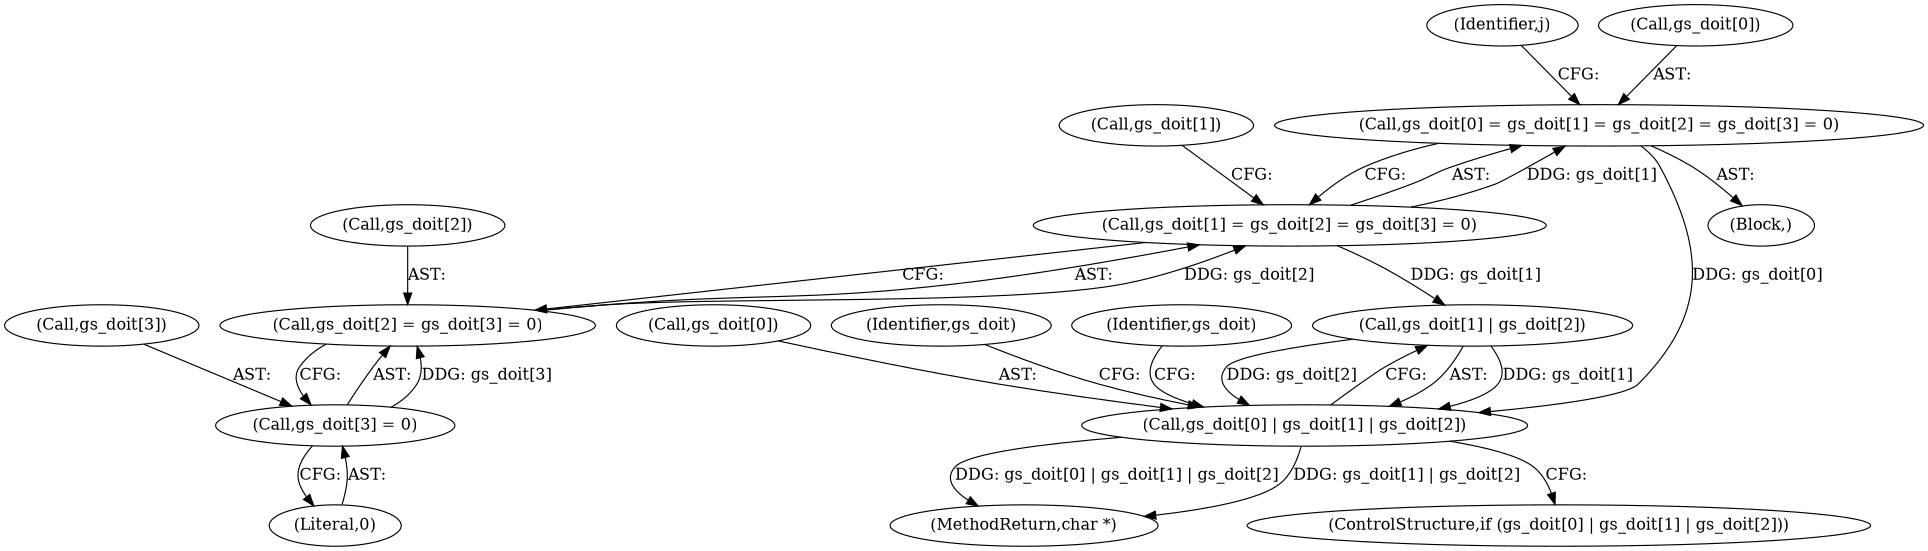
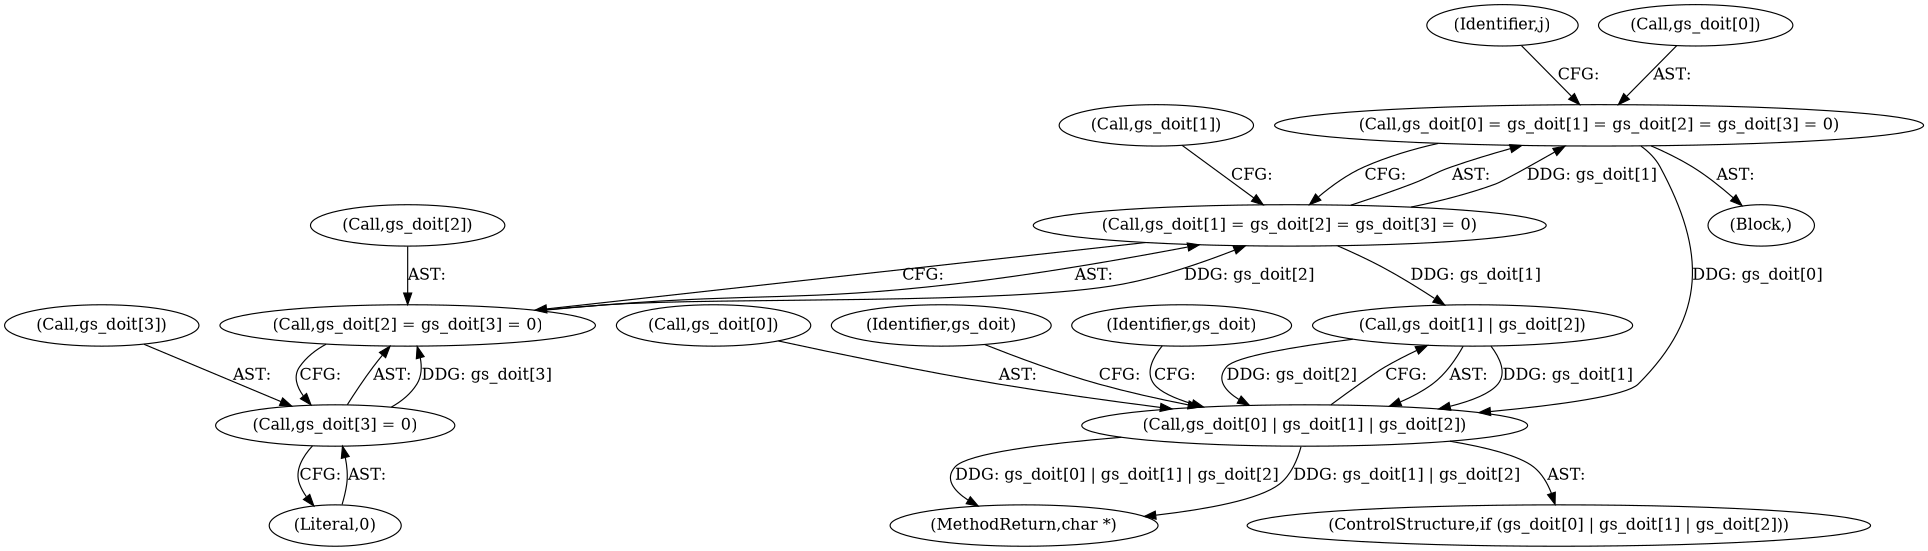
  digraph {
    n1 [label="(Call,gs_doit[0] = gs_doit[1] = gs_doit[2] = gs_doit[3] = 0)"]
    n2 [label="(Call,gs_doit[1] = gs_doit[2] = gs_doit[3] = 0)"]
    n3 [label="(Call,gs_doit[0] | gs_doit[1] | gs_doit[2])"]
    n4 [label="(Block,)"]
    n5 [label="(Call,gs_doit[2] = gs_doit[3] = 0)"]
    n6 [label="(Call,gs_doit[1] | gs_doit[2])"]
    n7 [label="(MethodReturn,char *)"]
    n8 [label="(ControlStructure,if (gs_doit[0] | gs_doit[1] | gs_doit[2]))"]
    n9 [label="(Call,gs_doit[3] = 0)"]
    n10 [label="(Literal,0)"]
    n11 [label="(Call,gs_doit[1])"]
    n12 [label="(Call,gs_doit[0])"]
    n13 [label="(Identifier,j)"]
    n14 [label="(Call,gs_doit[0])"]
    n15 [label="(Identifier,gs_doit)"]
    n16 [label="(Identifier,gs_doit)"]
    n17 [label="(Call,gs_doit[2])"]
    n18 [label="(Call,gs_doit[3])"]
    n1 -> n2 [label="CFG: "]
    n1 -> n3 [label="DDG: gs_doit[0]"]
    n1 -> n4 [label="AST: "]
    n2 -> n1 [label="AST: "]
    n2 -> n1 [label="DDG: gs_doit[1]"]
    n2 -> n5 [label="CFG: "]
    n2 -> n6 [label="DDG: gs_doit[1]"]
    n3 -> n6 [label="CFG: "]
    n3 -> n7 [label="DDG: gs_doit[0] | gs_doit[1] | gs_doit[2]"]
    n3 -> n7 [label="DDG: gs_doit[1] | gs_doit[2]"]
-   n3 -> n8 [label="CFG: "]
+   n3 -> n8 [label="AST: "]
    n5 -> n2 [label="AST: "]
    n5 -> n2 [label="DDG: gs_doit[2]"]
    n5 -> n9 [label="CFG: "]
    n6 -> n3 [label="AST: "]
    n6 -> n3 [label="DDG: gs_doit[1]"]
    n6 -> n3 [label="DDG: gs_doit[2]"]
    n9 -> n5 [label="AST: "]
    n9 -> n5 [label="DDG: gs_doit[3]"]
    n9 -> n10 [label="CFG: "]
    n10 -> n9 [label="AST: "]
    n11 -> n2 [label="CFG: "]
    n12 -> n3 [label="AST: "]
    n13 -> n1 [label="CFG: "]
    n14 -> n1 [label="AST: "]
    n15 -> n3 [label="CFG: "]
    n16 -> n3 [label="CFG: "]
    n17 -> n5 [label="AST: "]
    n18 -> n9 [label="AST: "]
  }
